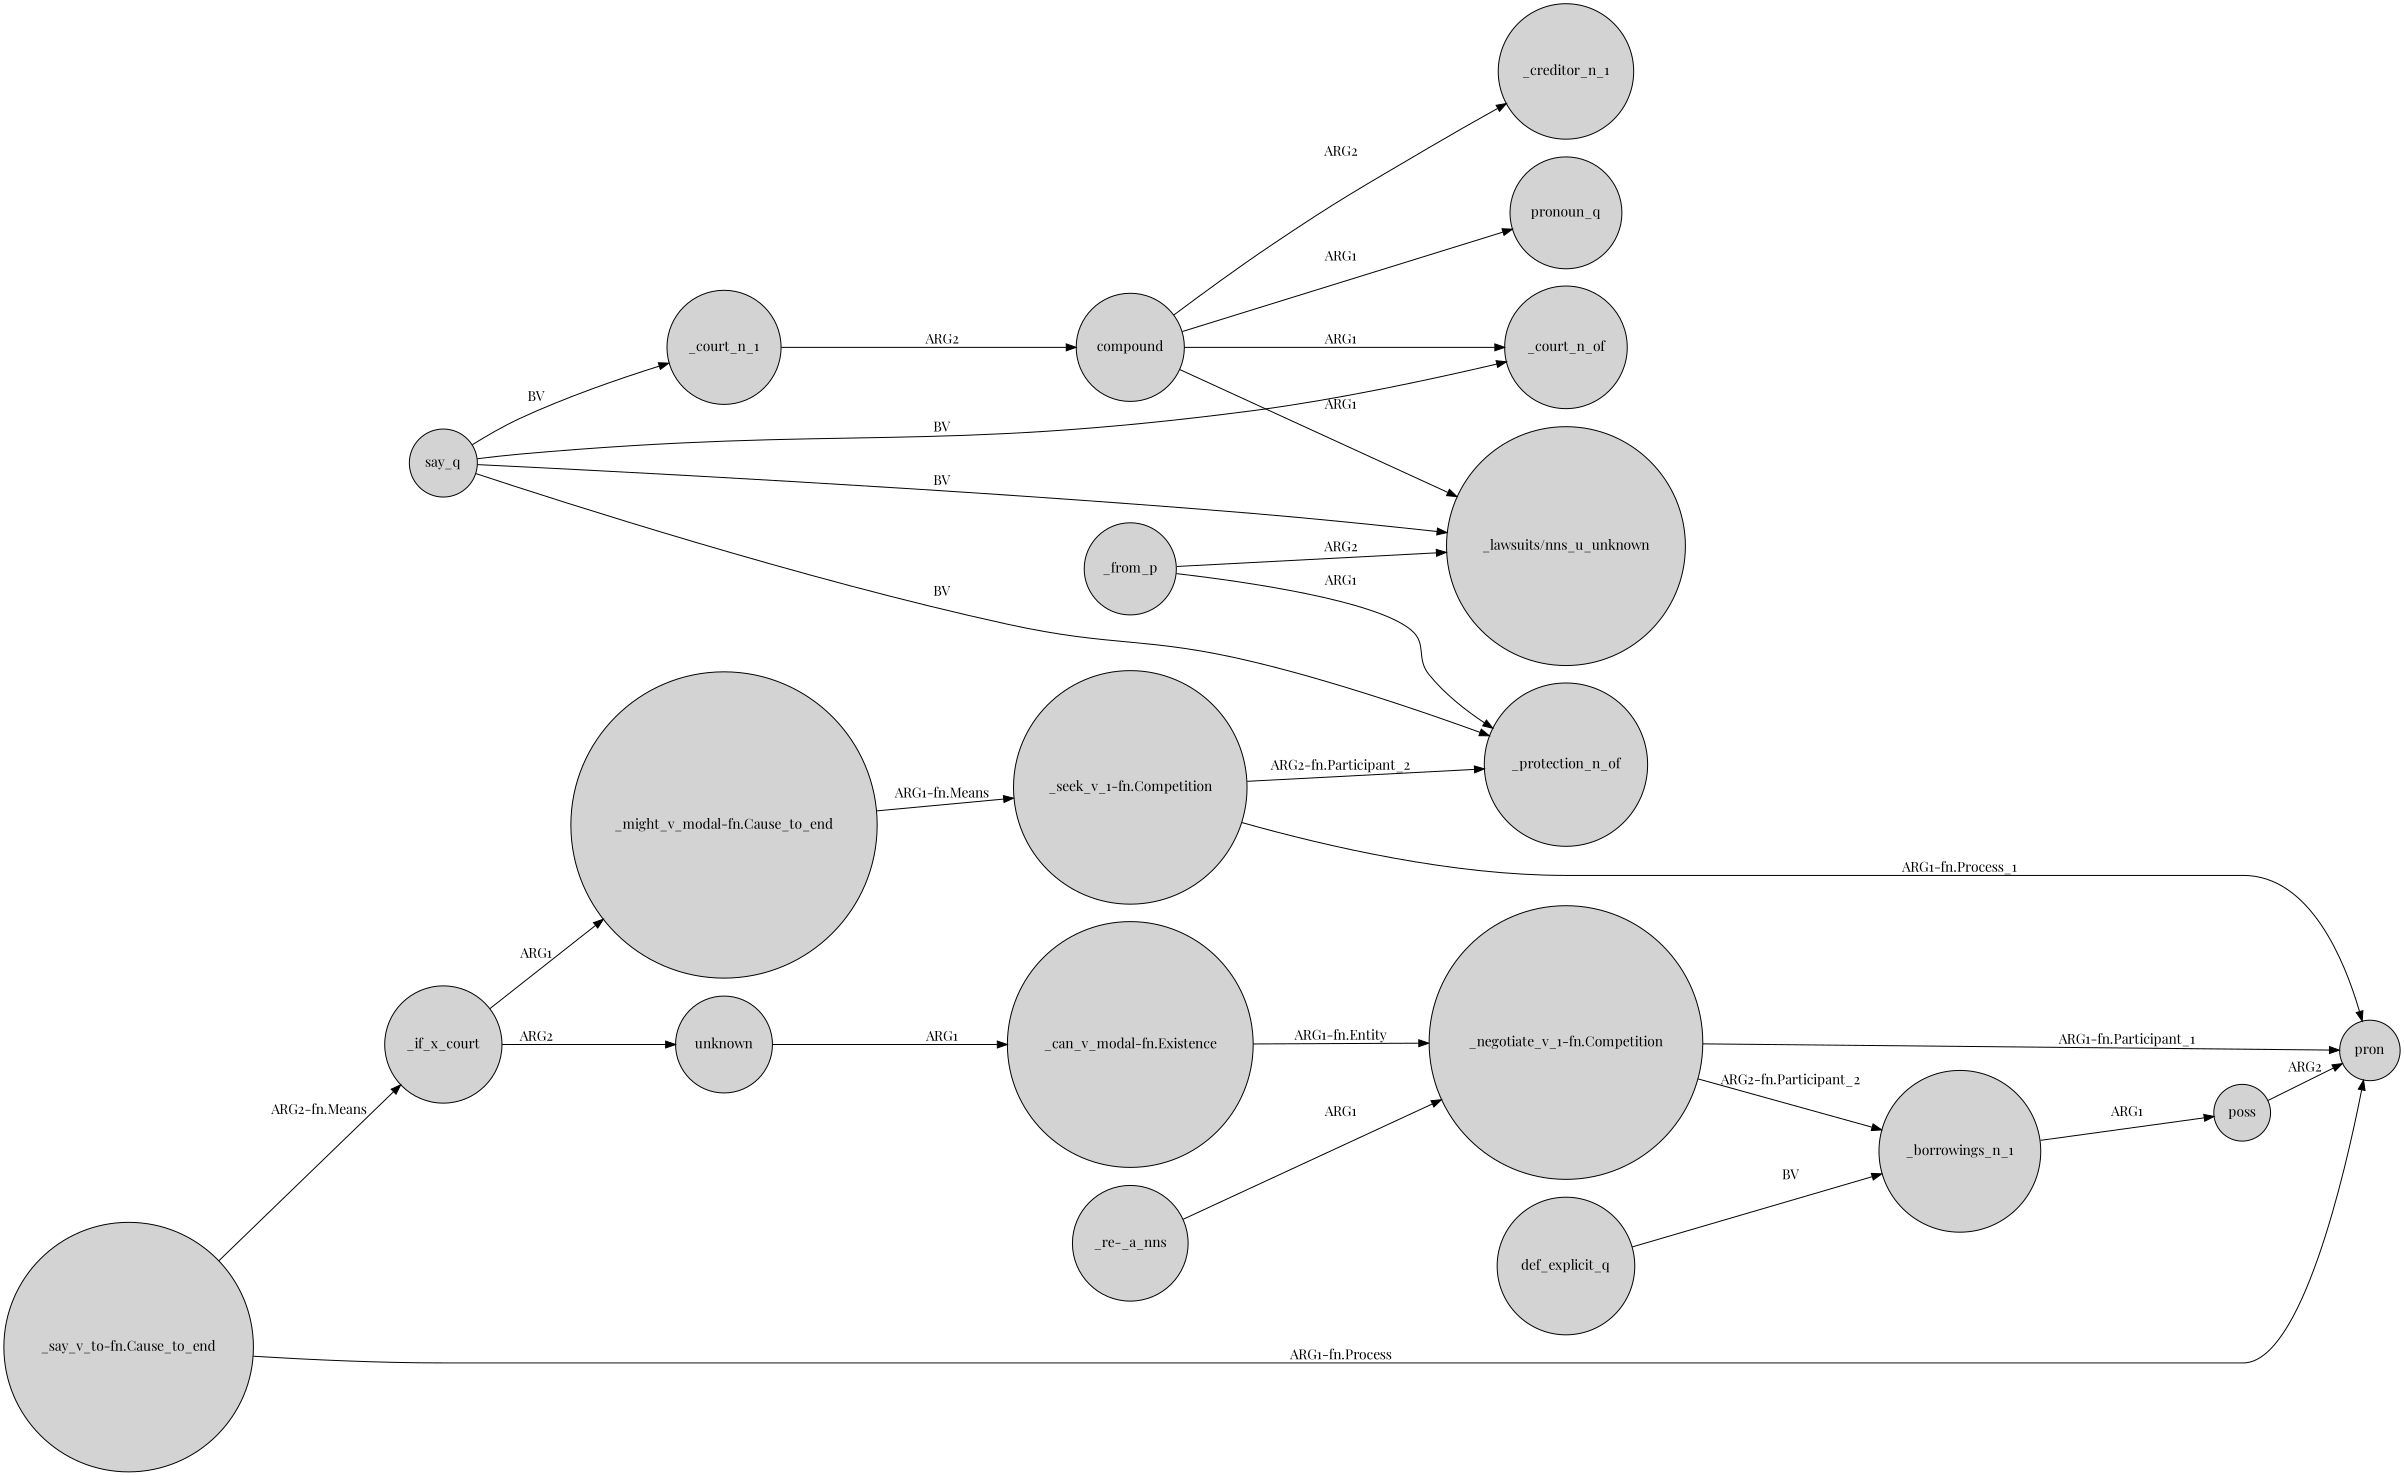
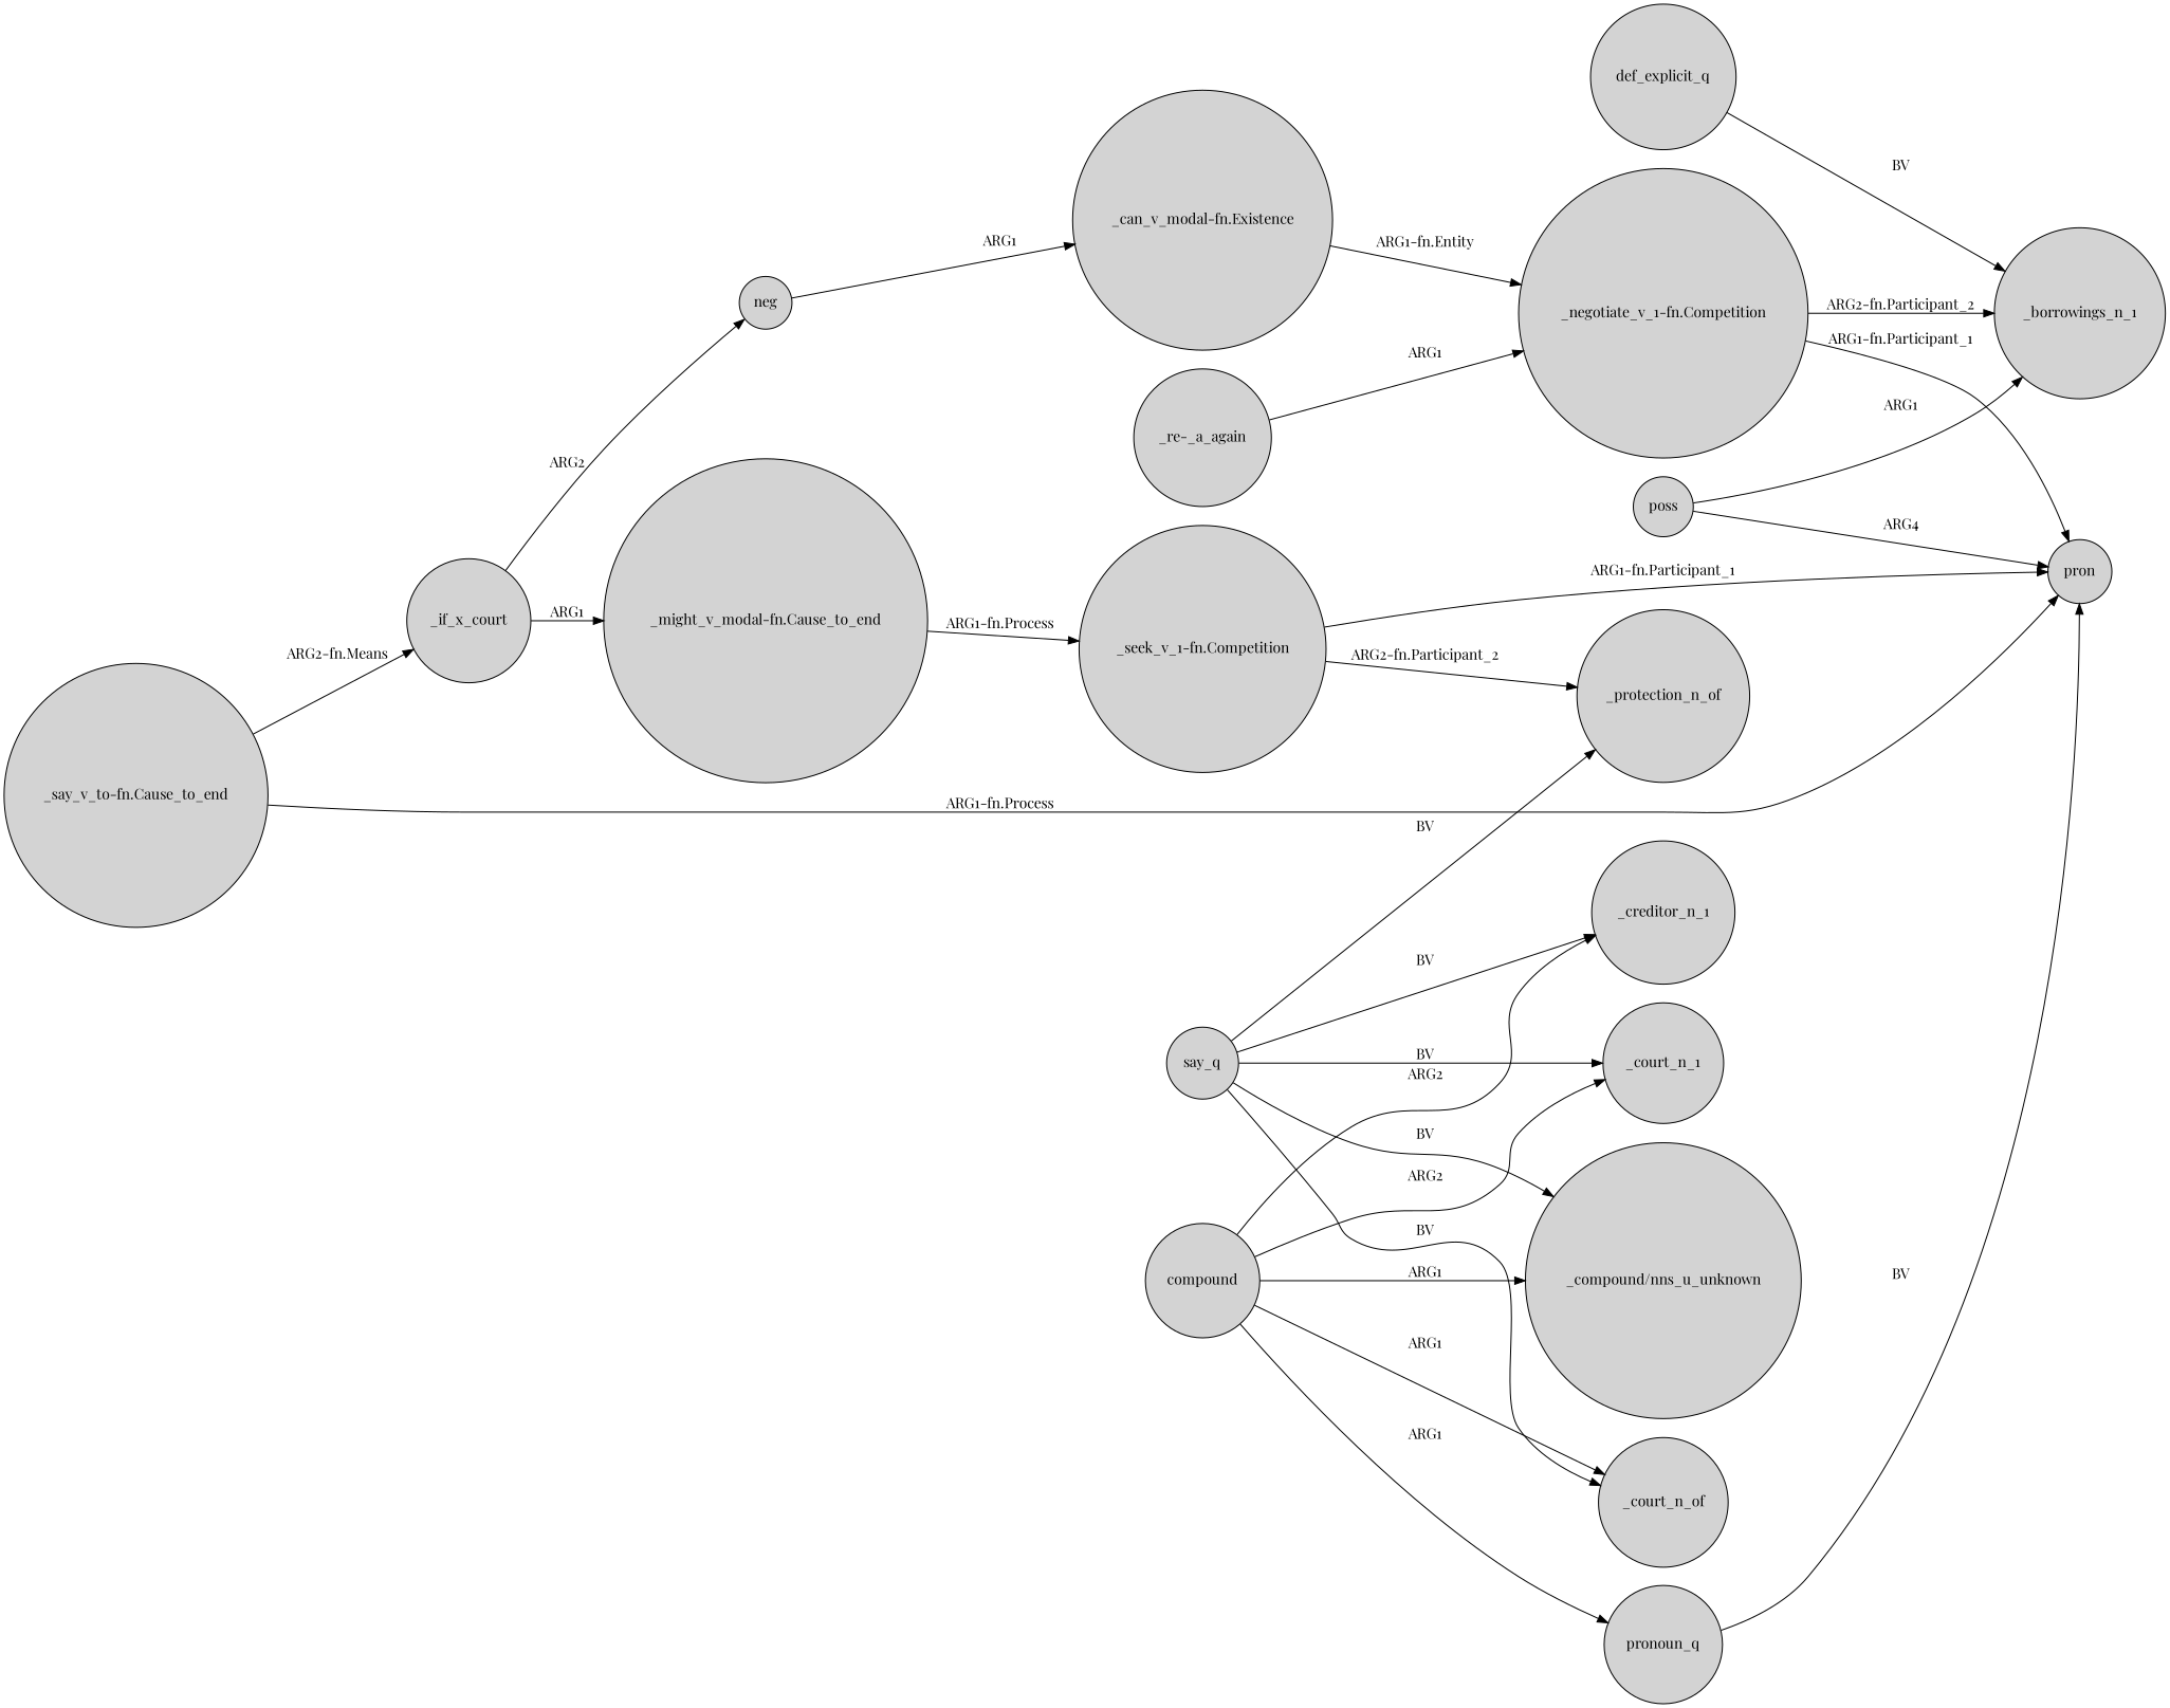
  digraph {
    fontname="Playfair Display"
    rankdir=LR
    node [fontname="Playfair Display" shape=circle style=filled]
    edge [fontname="Playfair Display"]
    n1 [label=_if_x_court]
-   neg [label=unknown]
+   neg
    "_might_v_modal-fn.Cause_to_end"
    "_can_v_modal-fn.Existence"
    "_seek_v_1-fn.Competition"
    "_negotiate_v_1-fn.Competition"
    _borrowings_n_1
    pron
    "_say_v_to-fn.Cause_to_end"
    compound
-   "_lawsuits/nns_u_unknown"
+   "_lawsuits/nns_u_unknown" [label="_compound/nns_u_unknown"]
    n12 [label=_court_n_1]
    _court_n_of
    _creditor_n_1
    pronoun_q
-   "_re-_a_again" [label="_re-_a_nns"]
+   "_re-_a_again"
    poss
    n18 [label=say_q]
    _protection_n_of
-   _from_p
    def_explicit_q
    n1 -> neg [label=ARG2]
    n1 -> "_might_v_modal-fn.Cause_to_end" [label=ARG1]
    neg -> "_can_v_modal-fn.Existence" [label=ARG1]
-   "_might_v_modal-fn.Cause_to_end" -> "_seek_v_1-fn.Competition" [label="ARG1-fn.Means"]
+   "_might_v_modal-fn.Cause_to_end" -> "_seek_v_1-fn.Competition" [label="ARG1-fn.Process"]
    "_can_v_modal-fn.Existence" -> "_negotiate_v_1-fn.Competition" [label="ARG1-fn.Entity"]
-   "_seek_v_1-fn.Competition" -> pron [label="ARG1-fn.Process_1"]
+   "_seek_v_1-fn.Competition" -> pron [label="ARG1-fn.Participant_1"]
    "_seek_v_1-fn.Competition" -> _protection_n_of [label="ARG2-fn.Participant_2"]
    "_negotiate_v_1-fn.Competition" -> _borrowings_n_1 [label="ARG2-fn.Participant_2"]
    "_negotiate_v_1-fn.Competition" -> pron [label="ARG1-fn.Participant_1"]
    "_say_v_to-fn.Cause_to_end" -> n1 [label="ARG2-fn.Means"]
    "_say_v_to-fn.Cause_to_end" -> pron [label="ARG1-fn.Process"]
    compound -> "_lawsuits/nns_u_unknown" [label=ARG1]
-   n12 -> compound [label=ARG2]
+   compound -> n12 [label=ARG2]
    compound -> _court_n_of [label=ARG1]
    compound -> _creditor_n_1 [label=ARG2]
    compound -> pronoun_q [label=ARG1]
+   pronoun_q -> pron [label=BV]
    "_re-_a_again" -> "_negotiate_v_1-fn.Competition" [label=ARG1]
-   _borrowings_n_1 -> poss [label=ARG1]
-   poss -> pron [label=ARG2]
+   poss -> _borrowings_n_1 [label=ARG1]
+   poss -> pron [label=ARG4]
    n18 -> "_lawsuits/nns_u_unknown" [label=BV]
    n18 -> n12 [label=BV]
    n18 -> _court_n_of [label=BV]
+   n18 -> _creditor_n_1 [label=BV]
    n18 -> _protection_n_of [label=BV]
-   _from_p -> "_lawsuits/nns_u_unknown" [label=ARG2]
-   _from_p -> _protection_n_of [label=ARG1]
    def_explicit_q -> _borrowings_n_1 [label=BV]
  }
